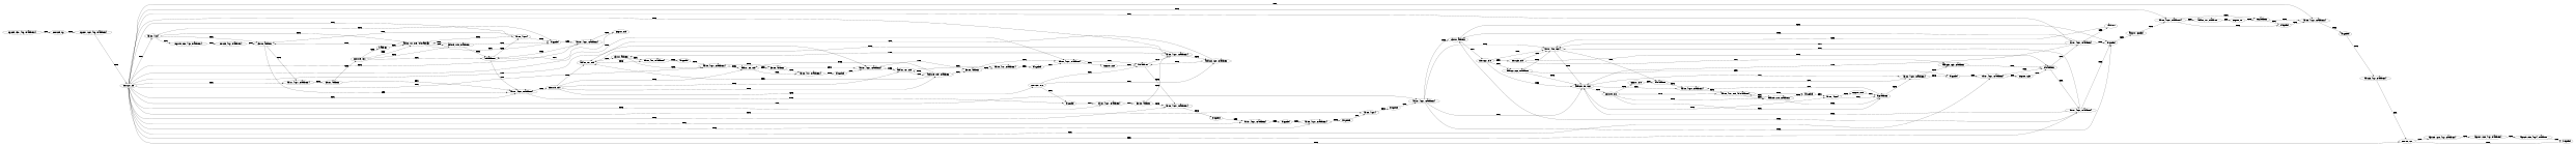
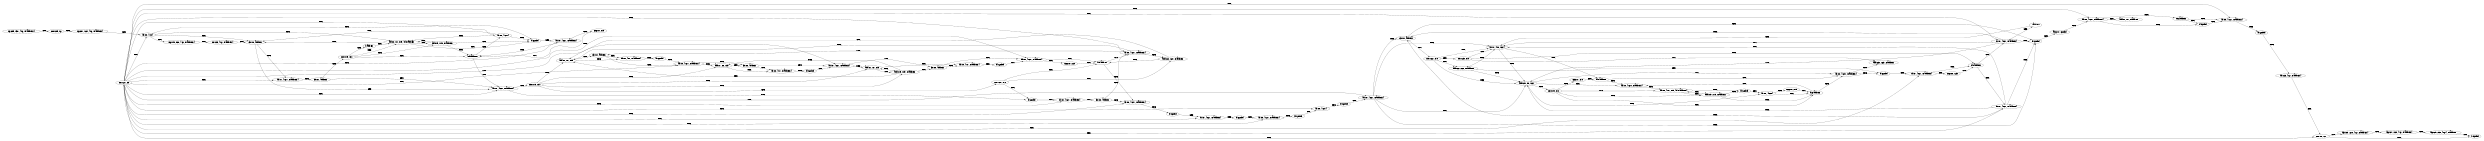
  digraph {
    rankdir=LR
    n1 [label="stp x29 , x30 , [ sp , #- address ]!"]
    n2 [label="mov x29 , sp"]
    n3 [label="stp x21 , x22 , [ sp , # address ]"]
    n4 [label="mov x21 , x0"]
    n5 [label="ldr x0 , [ x0 ]"]
    n6 [label="ldr x0 , [ x21 , # address ]"]
    n7 [label="ldr x1 , [ x21 , # address ]"]
    n8 [label="ldr x0 , [ x21 , # address ]"]
    n9 [label="ldr x0 , [ x21 , # address ]"]
    n10 [label="ldr x0 , [ x21 , # address ]"]
    n11 [label="ldr x0 , [ x21 , # address ]"]
    n12 [label="ldr x0 , [ x21 , # address ]"]
    n13 [label="ldr x0 , [ x21 ]"]
    n14 [label="ldr x0 , [ x21 , # address ]"]
    n15 [label="ldr x0 , [ x21 , # address ]"]
    n16 [label="ldr x0 , [ x21 , # address ]"]
    n17 [label="ldr x0 , [ x21 , # address ]"]
    n18 [label="ldr x0 , [ x21 , # address ]"]
    n19 [label="ldr x0 , [ x21 , # address ]"]
    n20 [label="ldr x0 , [ x21 ]"]
    n21 [label="mov x0 , x21"]
    n22 [label="ldr x0 , [ x21 , # address ]"]
    n23 [label="ldr x0 , [ x21 , # address ]"]
    n24 [label="ldr x0 , [ x21 , # address ]"]
    n25 [label="ldr x0 , [ x21 , # address ]"]
    n26 [label="stp x19 , x20 , [ sp , # address ]"]
    n27 [label="cbz x0 , address"]
    n28 [label="add x0 , x0 , x19 , lsl # address"]
    n29 [label="bl symbol"]
    n30 [label="mov x19 , # 0"]
    n31 [label="bl symbol"]
    n32 [label="cbz x1 , address"]
    n33 [label="cbz x0 , address"]
    n34 [label="bl symbol"]
    n35 [label="add x1 , x0 , x19"]
    n36 [label="add x20 , x20 , # address"]
    n37 [label="cbz x0 , address"]
    n38 [label="bl symbol"]
    n39 [label="bl symbol"]
    n40 [label="bl symbol"]
    n41 [label="cbz x0 , address"]
    n42 [label="bl symbol"]
    n43 [label="ldr x1 , [ x0 , x22 ]"]
    n44 [label="add x20 , x0 , x22"]
    n45 [label="add x1 , x0 , x19"]
    n46 [label="cbz x0 , address"]
    n47 [label="add x1 , x1 , # address"]
    n48 [label="b.eq address"]
    n49 [label="bl symbol"]
    n50 [label="bl symbol"]
    n51 [label="add x1 , x0 , x19"]
    n52 [label="cbz x0 , address"]
    n53 [label="b.hi address"]
    n54 [label="cmp x0 , x19"]
    n55 [label="ldp x19 , x20 , [ sp , # address ]"]
    n56 [label="b symbol"]
    n57 [label="b.lo address"]
    n58 [label="cmp x0 , x23"]
    n59 [label="b address"]
    n60 [label="b.hi address"]
    n61 [label="cmp x0 , x20"]
    n62 [label="str x23 , [ sp , # address ]"]
    n63 [label="add x19 , x19 , # address"]
    n64 [label="mov x20 , # 0"]
    n65 [label="add x19 , x19 , # address"]
    n66 [label="mov x19 , # 0"]
    n67 [label="ldr x0 , [ x1 , # address ]"]
    n68 [label="ldr x0 , [ x1 , # address ]"]
    n69 [label="ldr x0 , [ x1 , # address ]"]
    n70 [label="b address"]
    n71 [label="mov x22 , # 0"]
    n72 [label="adrp x1 , symbol"]
    n73 [label="b.le address"]
    n74 [label="ldr x0 , [ x20 , # address ]"]
    n75 [label="ldr x0 , [ x20 , # address ]"]
    n76 [label="ldr x0 , [ x20 ]"]
    n77 [label="mov x19 , # 0"]
    n78 [label="mov x23 , # 0"]
    n79 [label="add x22 , x22 , # address"]
    n80 [label="add x23 , x23 , # address"]
    n81 [label="bl symbol"]
    n82 [label="bl symbol"]
-   n83 [label="cmp x0 , x1"]
    n84 [label="ldr x23 , [ sp , # address ]"]
    n85 [label="bl symbol"]
    n86 [label="ldp x21 , x22 , [ sp , # address ]"]
    n87 [label="ldp x29 , x30 , [ sp ] , # address"]
    n88 [label="ldr x0 , [ x0 , x19 , lsl # address ]"]
    n89 [label="add x19 , x19 , # address"]
    n90 [label="bl symbol"]
    n91 [label="b.gt address"]
    n92 [label="cmp x0 , x19"]
    n93 [label="bl symbol"]
    n94 [label="cmp x1 , # 0"]
    n1 -> n2 [label=CFG]
    n2 -> n3 [label=CFG]
-   n3 -> n4 [label=CFG]
+   n3 -> n5 [label=CFG]
    n4 -> n5 [label=CFG]
    n4 -> n6 [label=DFG]
    n4 -> n7 [label=DFG]
    n4 -> n8 [label=DFG]
    n4 -> n9 [label=DFG]
    n4 -> n10 [label=DFG]
    n4 -> n11 [label=DFG]
    n4 -> n12 [label=DFG]
    n4 -> n13 [label=DFG]
    n4 -> n14 [label=DFG]
    n4 -> n15 [label=DFG]
    n4 -> n16 [label=DFG]
    n4 -> n17 [label=DFG]
    n4 -> n18 [label=DFG]
    n4 -> n19 [label=DFG]
    n4 -> n20 [label=DFG]
    n4 -> n21 [label=DFG]
    n4 -> n22 [label=DFG]
    n4 -> n23 [label=DFG]
    n4 -> n24 [label=DFG]
    n4 -> n25 [label=DFG]
    n5 -> n26 [label=CFG]
    n5 -> n27 [label=DFG]
    n5 -> n28 [label=DFG]
    n5 -> n29 [label=DFG]
    n6 -> n30 [label=CFG]
    n6 -> n31 [label=DFG]
    n7 -> n32 [label=DFG]
    n8 -> n33 [label=DFG]
    n9 -> n34 [label=DFG]
    n10 -> n35 [label=DFG]
    n10 -> n36 [label=CFG]
    n10 -> n37 [label=DFG]
    n11 -> n38 [label=DFG]
    n12 -> n39 [label=DFG]
    n13 -> n40 [label=DFG]
    n14 -> n41 [label=DFG]
    n14 -> n42 [label=DFG]
    n14 -> n43 [label=DFG]
    n14 -> n44 [label=DFG]
    n15 -> n45 [label=DFG]
    n15 -> n46 [label=DFG]
    n16 -> n47 [label=CFG]
    n16 -> n48 [label=DFG]
    n16 -> n49 [label=DFG]
    n17 -> n50 [label=DFG]
    n18 -> n51 [label=DFG]
    n18 -> n52 [label=DFG]
    n19 -> n53 [label=DFG]
    n19 -> n54 [label=CFG]
    n20 -> n27 [label=DFG]
    n20 -> n28 [label=DFG]
    n20 -> n29 [label=DFG]
    n21 -> n55 [label=CFG]
    n21 -> n56 [label=DFG]
    n22 -> n57 [label=DFG]
    n22 -> n58 [label=CFG]
    n23 -> n41 [label=DFG]
    n23 -> n42 [label=DFG]
    n23 -> n43 [label=DFG]
    n23 -> n44 [label=DFG]
    n24 -> n41 [label=DFG]
    n24 -> n42 [label=DFG]
    n24 -> n43 [label=DFG]
    n24 -> n44 [label=DFG]
    n24 -> n59 [label=CFG]
    n25 -> n60 [label=DFG]
    n25 -> n61 [label=CFG]
    n26 -> n62 [label=DFG]
    n27 -> n6 [label=CFG]
    n27 -> n7 [label=CFG]
    n28 -> n27 [label=DFG]
    n28 -> n29 [label=DFG]
    n28 -> n63 [label=CFG]
    n29 -> n19 [label=CFG]
    n30 -> n35 [label=DFG]
    n30 -> n45 [label=DFG]
    n30 -> n51 [label=DFG]
    n30 -> n64 [label=CFG]
    n30 -> n65 [label=DFG]
    n31 -> n8 [label=CFG]
    n32 -> n6 [label=CFG]
    n32 -> n66 [label=CFG]
    n33 -> n9 [label=CFG]
    n33 -> n10 [label=CFG]
    n34 -> n11 [label=CFG]
    n35 -> n37 [label=CFG]
    n35 -> n67 [label=DFG]
    n36 -> n35 [label=CFG]
    n36 -> n60 [label=DFG]
    n37 -> n15 [label=CFG]
    n37 -> n67 [label=CFG]
    n38 -> n12 [label=CFG]
    n39 -> n13 [label=CFG]
    n40 -> n14 [label=CFG]
    n41 -> n42 [label=CFG]
    n41 -> n71 [label=CFG]
    n42 -> n72 [label=CFG]
    n43 -> n44 [label=CFG]
    n43 -> n73 [label=DFG]
    n44 -> n74 [label=DFG]
    n44 -> n75 [label=DFG]
    n44 -> n76 [label=DFG]
    n44 -> n77 [label=CFG]
    n45 -> n46 [label=CFG]
    n45 -> n68 [label=DFG]
    n46 -> n18 [label=CFG]
    n46 -> n68 [label=CFG]
-   n47 -> n83 [label=CFG]
    n48 -> n17 [label=CFG]
    n48 -> n49 [label=CFG]
    n49 -> n17 [label=CFG]
    n50 -> n84 [label=CFG]
    n51 -> n65 [label=CFG]
    n51 -> n69 [label=DFG]
    n52 -> n25 [label=CFG]
    n52 -> n69 [label=CFG]
    n53 -> n6 [label=CFG]
    n53 -> n20 [label=CFG]
    n54 -> n53 [label=CFG]
    n55 -> n86 [label=CFG]
    n57 -> n23 [label=CFG]
    n57 -> n24 [label=CFG]
    n58 -> n57 [label=CFG]
    n59 -> n43 [label=CFG]
    n60 -> n9 [label=CFG]
    n60 -> n10 [label=CFG]
    n61 -> n60 [label=CFG]
    n62 -> n27 [label=CFG]
    n63 -> n28 [label=DFG]
    n63 -> n29 [label=CFG]
    n63 -> n53 [label=DFG]
    n64 -> n31 [label=CFG]
    n64 -> n36 [label=DFG]
    n64 -> n60 [label=DFG]
    n65 -> n35 [label=DFG]
    n65 -> n45 [label=DFG]
    n65 -> n51 [label=DFG]
    n65 -> n52 [label=CFG]
    n66 -> n28 [label=DFG]
    n66 -> n53 [label=DFG]
    n66 -> n63 [label=DFG]
    n66 -> n70 [label=CFG]
    n67 -> n82 [label=DFG]
    n68 -> n85 [label=DFG]
    n69 -> n93 [label=DFG]
    n70 -> n28 [label=CFG]
    n71 -> n43 [label=DFG]
    n71 -> n44 [label=DFG]
    n71 -> n78 [label=CFG]
    n71 -> n79 [label=DFG]
    n72 -> n16 [label=CFG]
    n73 -> n74 [label=CFG]
    n73 -> n75 [label=CFG]
    n74 -> n80 [label=CFG]
    n74 -> n81 [label=DFG]
    n75 -> n88 [label=DFG]
    n76 -> n91 [label=DFG]
    n76 -> n92 [label=CFG]
    n77 -> n88 [label=DFG]
    n77 -> n89 [label=DFG]
    n77 -> n91 [label=DFG]
    n77 -> n94 [label=CFG]
    n78 -> n43 [label=CFG]
    n78 -> n57 [label=DFG]
    n78 -> n80 [label=DFG]
    n79 -> n43 [label=DFG]
    n79 -> n44 [label=DFG]
    n79 -> n81 [label=CFG]
-   n80 -> n57 [label=DFG]
    n81 -> n22 [label=CFG]
    n82 -> n15 [label=CFG]
-   n83 -> n48 [label=CFG]
    n84 -> n21 [label=CFG]
    n85 -> n18 [label=CFG]
    n86 -> n87 [label=CFG]
    n87 -> n56 [label=CFG]
    n88 -> n89 [label=CFG]
    n88 -> n90 [label=DFG]
    n89 -> n88 [label=DFG]
    n89 -> n90 [label=CFG]
    n89 -> n91 [label=DFG]
    n90 -> n76 [label=CFG]
    n91 -> n74 [label=CFG]
    n91 -> n75 [label=CFG]
    n92 -> n91 [label=CFG]
    n93 -> n25 [label=CFG]
    n94 -> n73 [label=CFG]
  }
